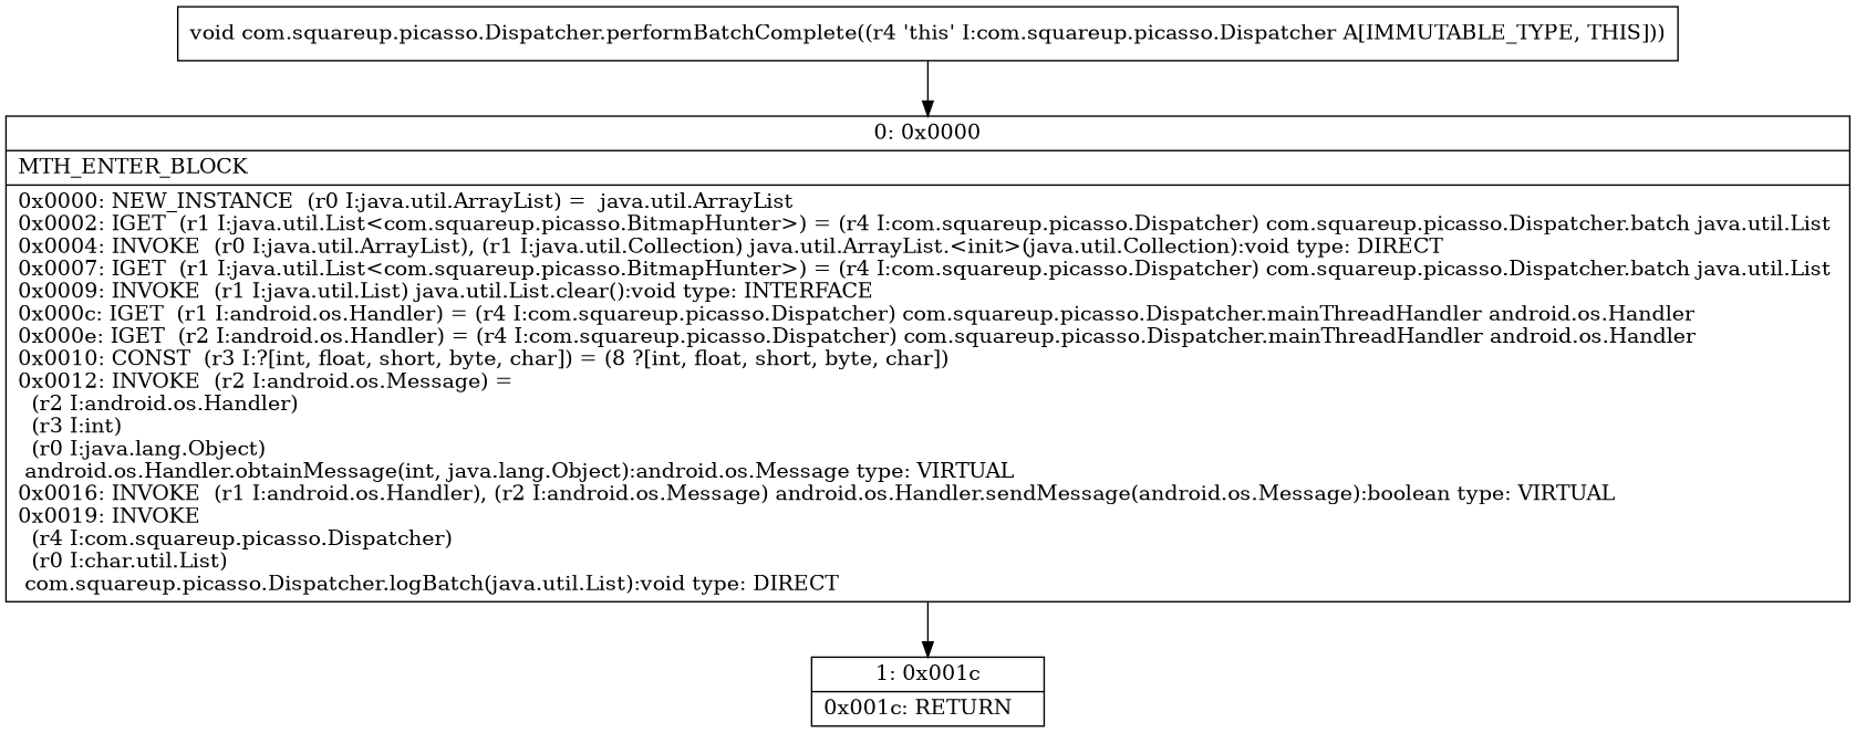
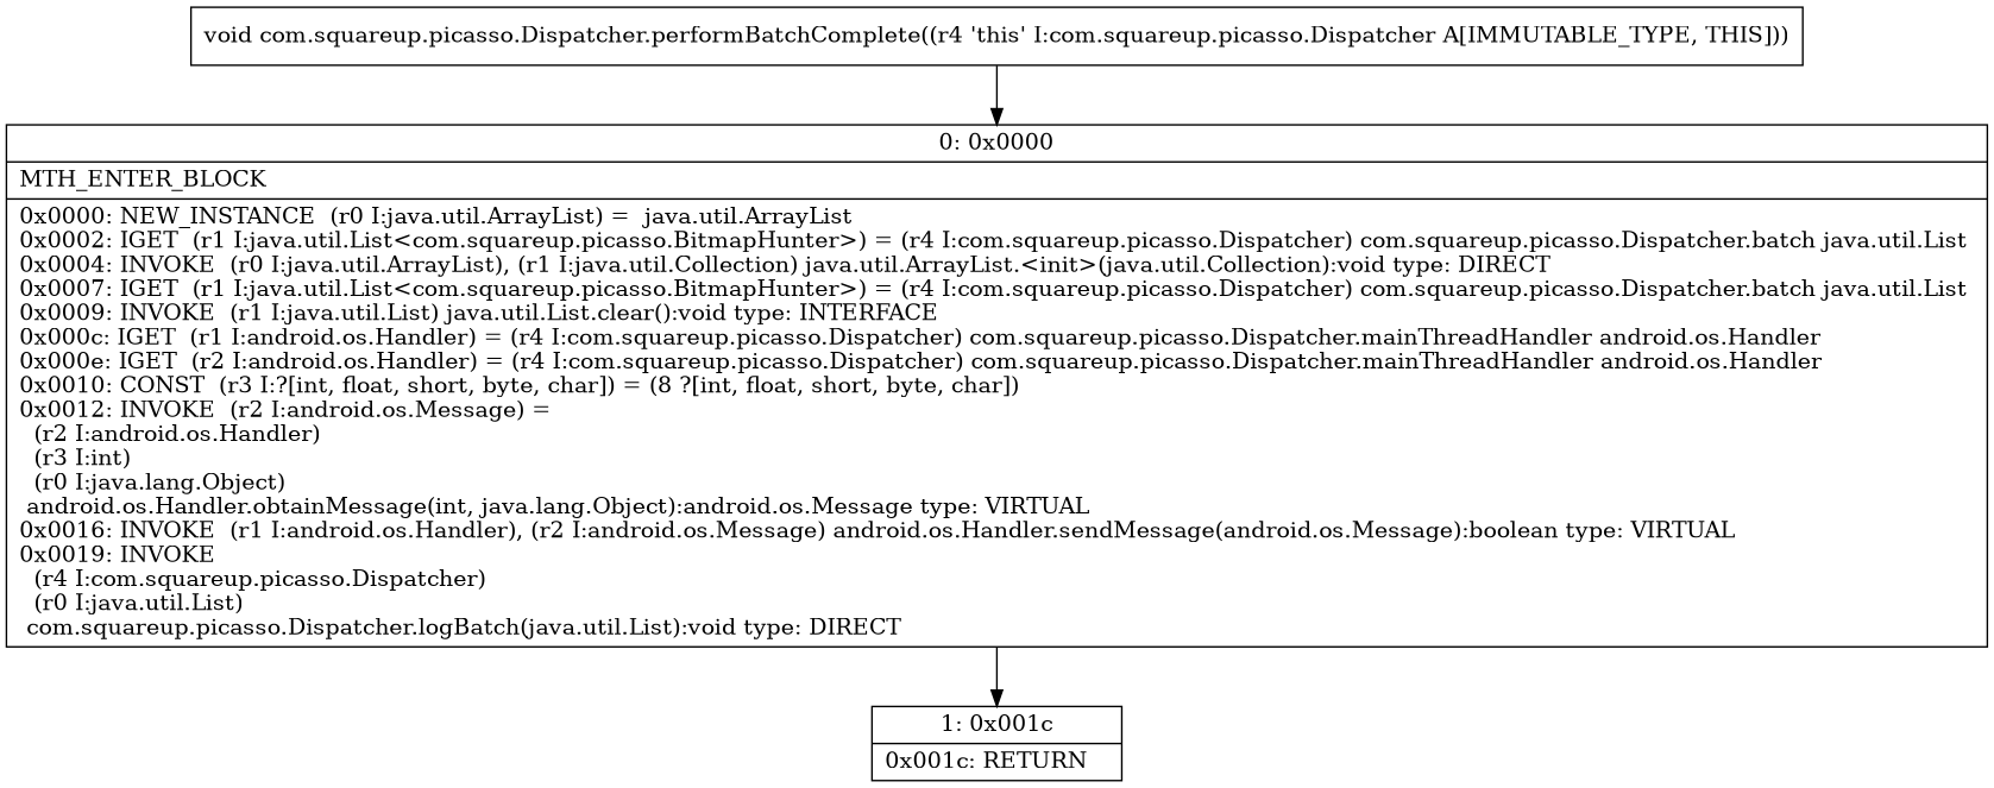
  digraph {
    node [shape=record]
-   n1 [label="{0\:\ 0x0000|MTH_ENTER_BLOCK\l|0x0000: NEW_INSTANCE  (r0 I:java.util.ArrayList) =  java.util.ArrayList \l0x0002: IGET  (r1 I:java.util.List\<com.squareup.picasso.BitmapHunter\>) = (r4 I:com.squareup.picasso.Dispatcher) com.squareup.picasso.Dispatcher.batch java.util.List \l0x0004: INVOKE  (r0 I:java.util.ArrayList), (r1 I:java.util.Collection) java.util.ArrayList.\<init\>(java.util.Collection):void type: DIRECT \l0x0007: IGET  (r1 I:java.util.List\<com.squareup.picasso.BitmapHunter\>) = (r4 I:com.squareup.picasso.Dispatcher) com.squareup.picasso.Dispatcher.batch java.util.List \l0x0009: INVOKE  (r1 I:java.util.List) java.util.List.clear():void type: INTERFACE \l0x000c: IGET  (r1 I:android.os.Handler) = (r4 I:com.squareup.picasso.Dispatcher) com.squareup.picasso.Dispatcher.mainThreadHandler android.os.Handler \l0x000e: IGET  (r2 I:android.os.Handler) = (r4 I:com.squareup.picasso.Dispatcher) com.squareup.picasso.Dispatcher.mainThreadHandler android.os.Handler \l0x0010: CONST  (r3 I:?[int, float, short, byte, char]) = (8 ?[int, float, short, byte, char]) \l0x0012: INVOKE  (r2 I:android.os.Message) = \l  (r2 I:android.os.Handler)\l  (r3 I:int)\l  (r0 I:java.lang.Object)\l android.os.Handler.obtainMessage(int, java.lang.Object):android.os.Message type: VIRTUAL \l0x0016: INVOKE  (r1 I:android.os.Handler), (r2 I:android.os.Message) android.os.Handler.sendMessage(android.os.Message):boolean type: VIRTUAL \l0x0019: INVOKE  \l  (r4 I:com.squareup.picasso.Dispatcher)\l  (r0 I:char.util.List)\l com.squareup.picasso.Dispatcher.logBatch(java.util.List):void type: DIRECT \l}"]
+   n1 [label="{0\:\ 0x0000|MTH_ENTER_BLOCK\l|0x0000: NEW_INSTANCE  (r0 I:java.util.ArrayList) =  java.util.ArrayList \l0x0002: IGET  (r1 I:java.util.List\<com.squareup.picasso.BitmapHunter\>) = (r4 I:com.squareup.picasso.Dispatcher) com.squareup.picasso.Dispatcher.batch java.util.List \l0x0004: INVOKE  (r0 I:java.util.ArrayList), (r1 I:java.util.Collection) java.util.ArrayList.\<init\>(java.util.Collection):void type: DIRECT \l0x0007: IGET  (r1 I:java.util.List\<com.squareup.picasso.BitmapHunter\>) = (r4 I:com.squareup.picasso.Dispatcher) com.squareup.picasso.Dispatcher.batch java.util.List \l0x0009: INVOKE  (r1 I:java.util.List) java.util.List.clear():void type: INTERFACE \l0x000c: IGET  (r1 I:android.os.Handler) = (r4 I:com.squareup.picasso.Dispatcher) com.squareup.picasso.Dispatcher.mainThreadHandler android.os.Handler \l0x000e: IGET  (r2 I:android.os.Handler) = (r4 I:com.squareup.picasso.Dispatcher) com.squareup.picasso.Dispatcher.mainThreadHandler android.os.Handler \l0x0010: CONST  (r3 I:?[int, float, short, byte, char]) = (8 ?[int, float, short, byte, char]) \l0x0012: INVOKE  (r2 I:android.os.Message) = \l  (r2 I:android.os.Handler)\l  (r3 I:int)\l  (r0 I:java.lang.Object)\l android.os.Handler.obtainMessage(int, java.lang.Object):android.os.Message type: VIRTUAL \l0x0016: INVOKE  (r1 I:android.os.Handler), (r2 I:android.os.Message) android.os.Handler.sendMessage(android.os.Message):boolean type: VIRTUAL \l0x0019: INVOKE  \l  (r4 I:com.squareup.picasso.Dispatcher)\l  (r0 I:java.util.List)\l com.squareup.picasso.Dispatcher.logBatch(java.util.List):void type: DIRECT \l}"]
    n2 [label="{1\:\ 0x001c|0x001c: RETURN   \l}"]
    n3 [label="{void com.squareup.picasso.Dispatcher.performBatchComplete((r4 'this' I:com.squareup.picasso.Dispatcher A[IMMUTABLE_TYPE, THIS])) }"]
    n1 -> n2
    n3 -> n1
  }
